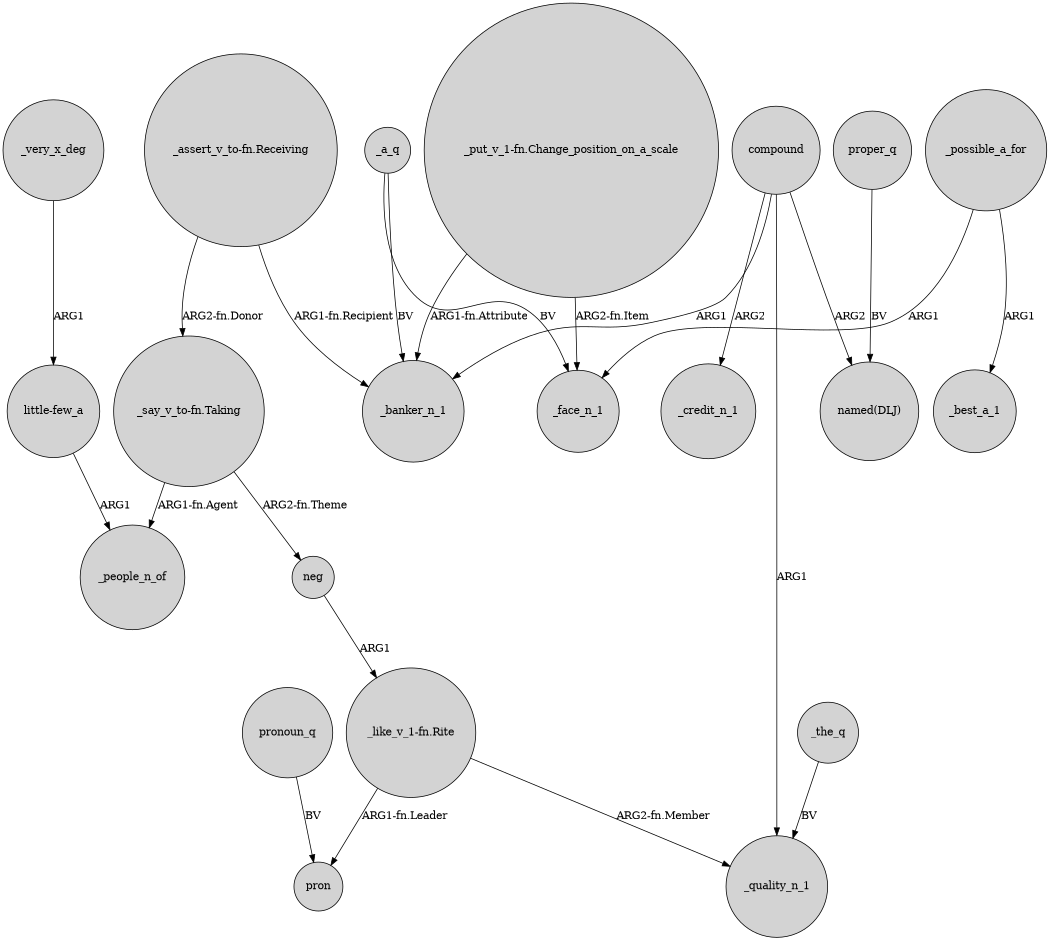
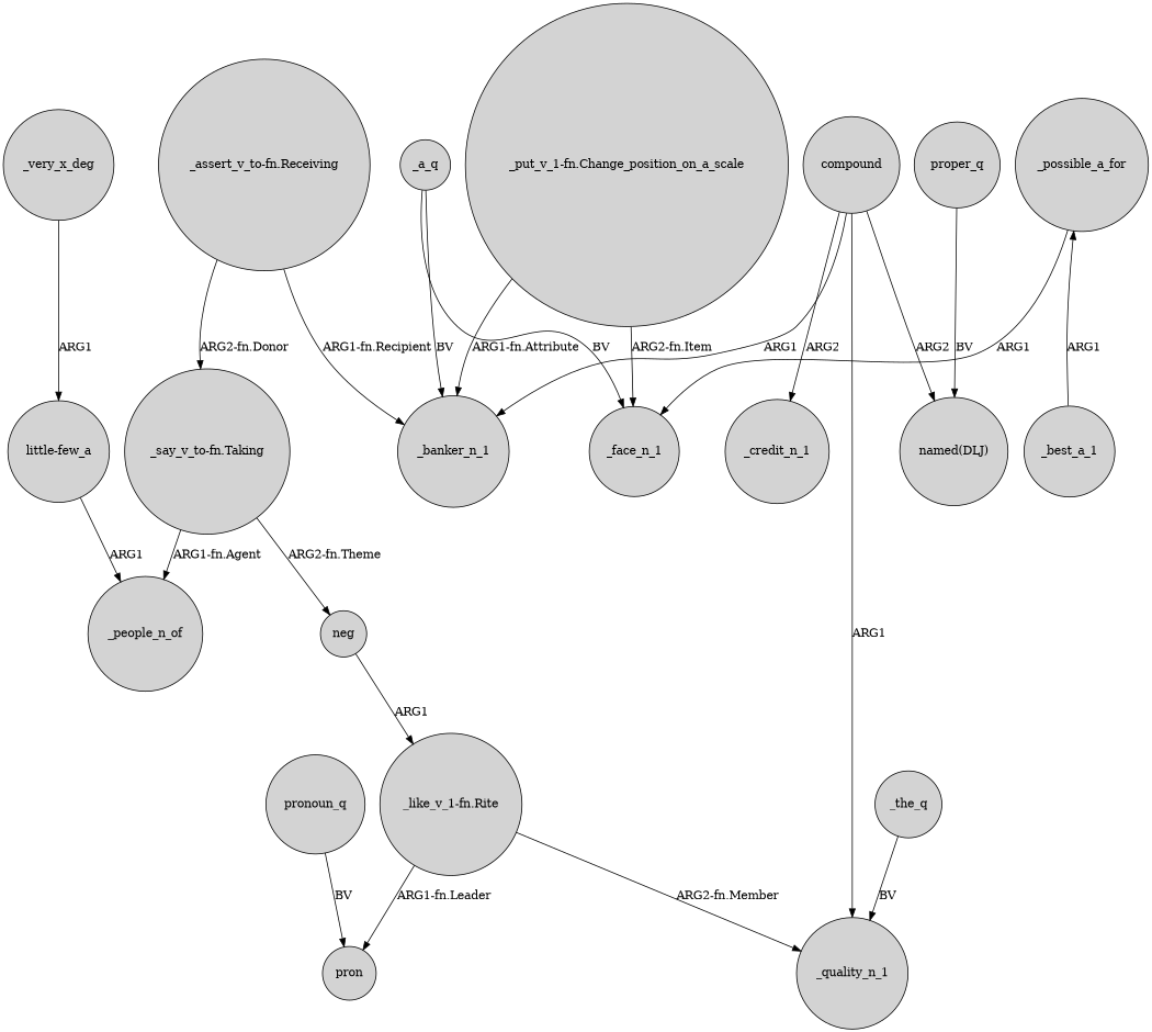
  digraph {
    node [shape=circle style=filled]
    "_assert_v_to-fn.Receiving"
    "_say_v_to-fn.Taking"
    _banker_n_1
    _people_n_of
    neg
    "_like_v_1-fn.Rite"
    "_put_v_1-fn.Change_position_on_a_scale"
    _face_n_1
    _very_x_deg
    "little-few_a"
    _best_a_1
    _possible_a_for
    pron
    _quality_n_1
    _the_q
    _a_q
    proper_q
    "named(DLJ)"
    pronoun_q
    compound
    _credit_n_1
    "_assert_v_to-fn.Receiving" -> "_say_v_to-fn.Taking" [label="ARG2-fn.Donor"]
    "_assert_v_to-fn.Receiving" -> _banker_n_1 [label="ARG1-fn.Recipient"]
    "_say_v_to-fn.Taking" -> _people_n_of [label="ARG1-fn.Agent"]
    "_say_v_to-fn.Taking" -> neg [label="ARG2-fn.Theme"]
    neg -> "_like_v_1-fn.Rite" [label=ARG1]
    "_like_v_1-fn.Rite" -> pron [label="ARG1-fn.Leader"]
    "_like_v_1-fn.Rite" -> _quality_n_1 [label="ARG2-fn.Member"]
    "_put_v_1-fn.Change_position_on_a_scale" -> _banker_n_1 [label="ARG1-fn.Attribute"]
    "_put_v_1-fn.Change_position_on_a_scale" -> _face_n_1 [label="ARG2-fn.Item"]
    _very_x_deg -> "little-few_a" [label=ARG1]
    "little-few_a" -> _people_n_of [label=ARG1]
-   _possible_a_for -> _best_a_1 [label=ARG1]
+   _best_a_1 -> _possible_a_for [label=ARG1]
    _possible_a_for -> _face_n_1 [label=ARG1]
    _the_q -> _quality_n_1 [label=BV]
    _a_q -> _banker_n_1 [label=BV]
    _a_q -> _face_n_1 [label=BV]
    proper_q -> "named(DLJ)" [label=BV]
    pronoun_q -> pron [label=BV]
    compound -> _banker_n_1 [label=ARG1]
    compound -> _quality_n_1 [label=ARG1]
    compound -> "named(DLJ)" [label=ARG2]
    compound -> _credit_n_1 [label=ARG2]
  }
